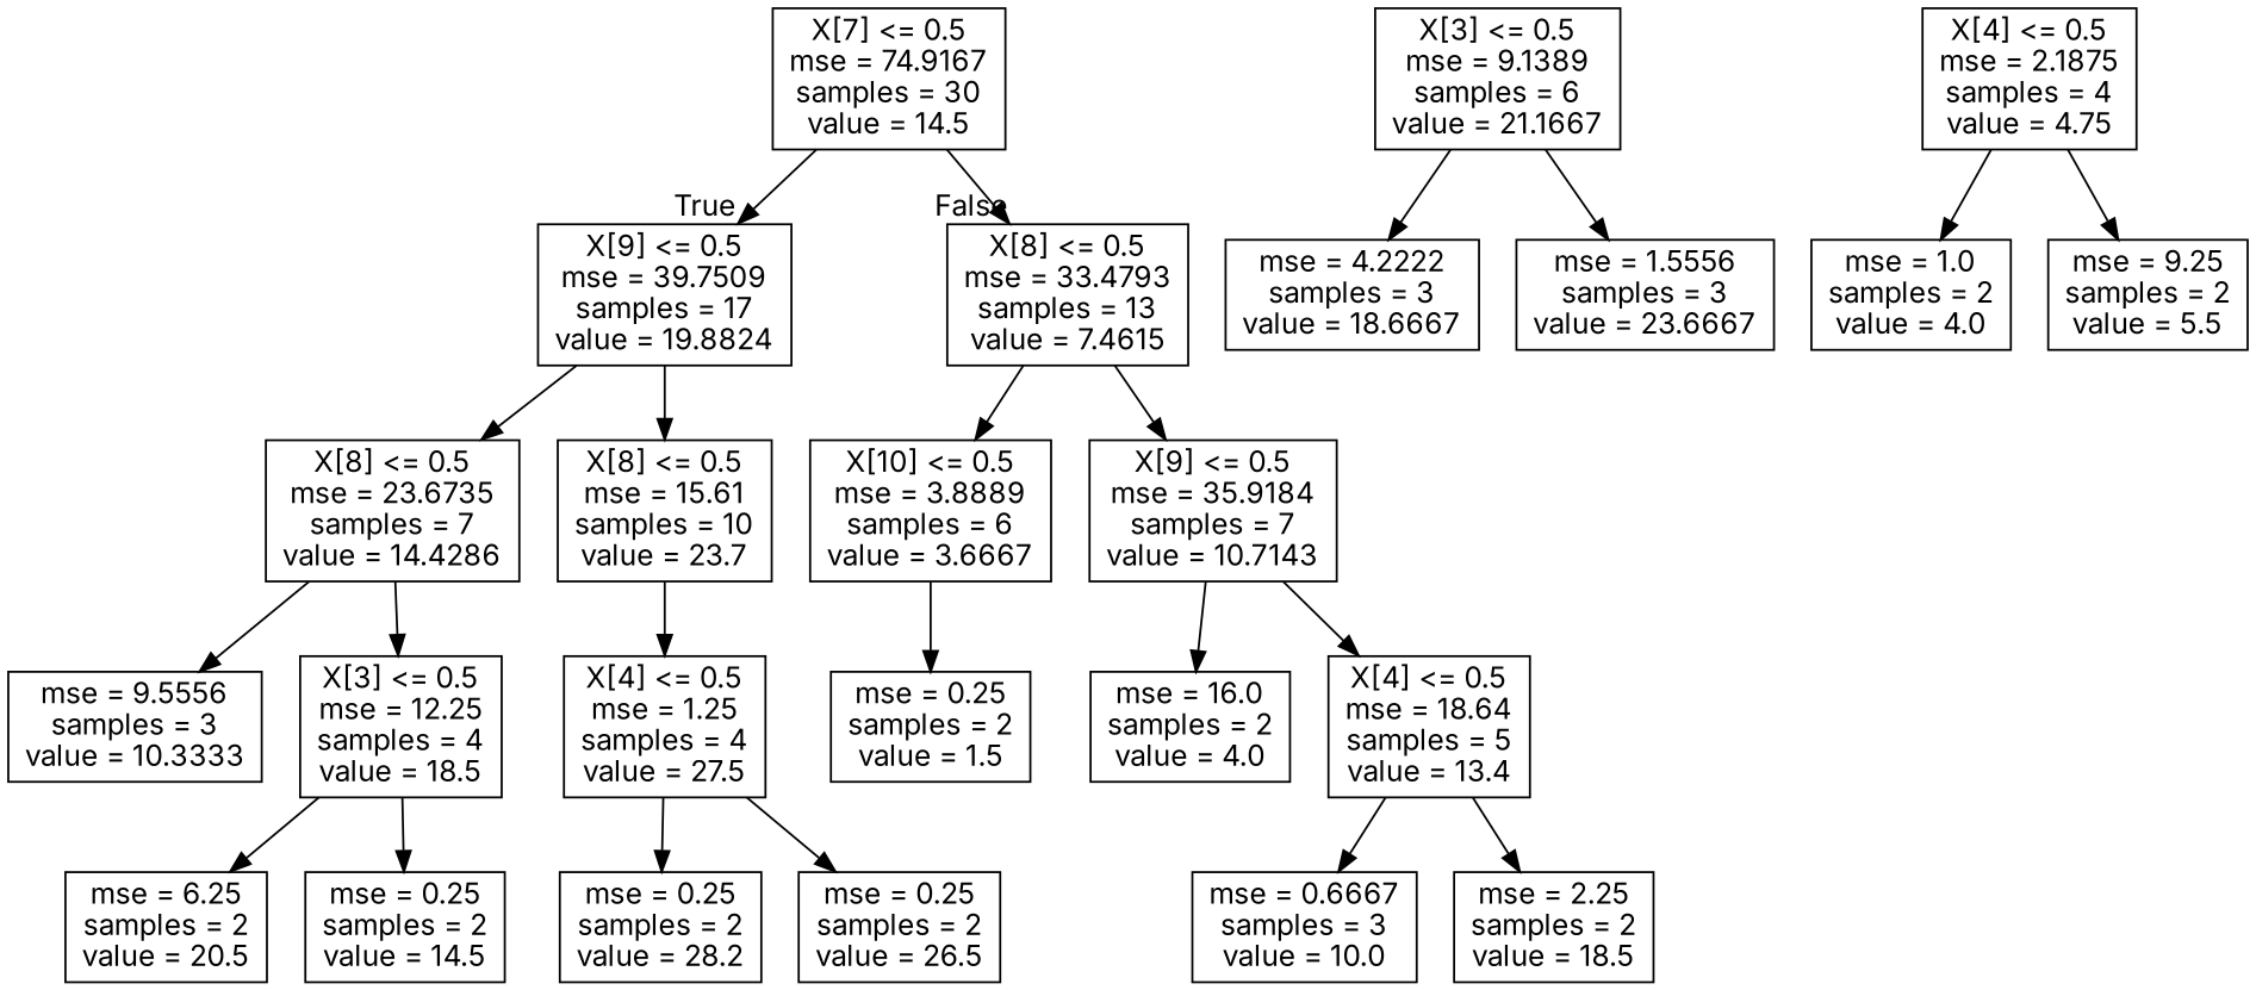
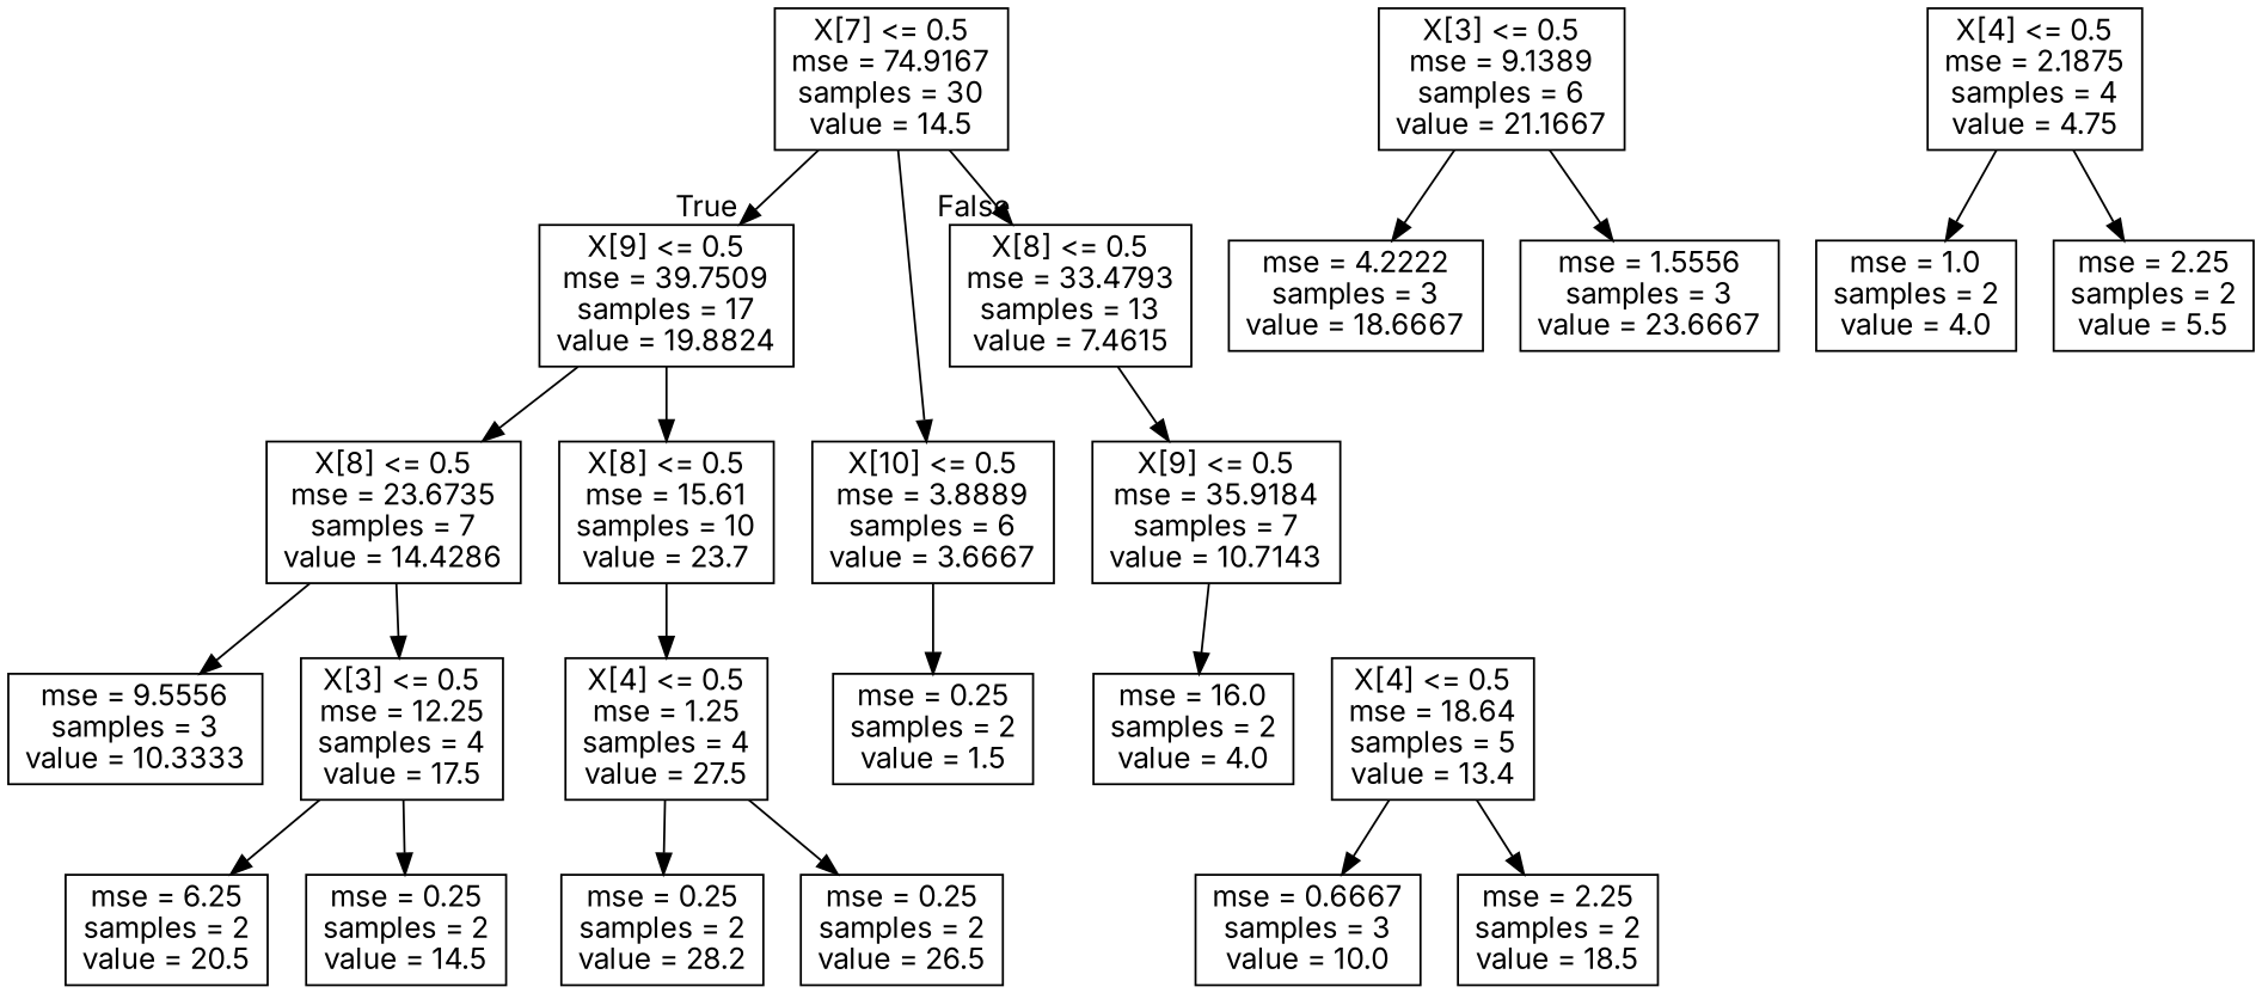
  digraph {
    fontname=Inter
    node [fontname=Inter shape=box]
    edge [fontname=Inter]
    n1 [label="X[7] <= 0.5\nmse = 74.9167\nsamples = 30\nvalue = 14.5"]
    n2 [label="X[9] <= 0.5\nmse = 39.7509\nsamples = 17\nvalue = 19.8824"]
    n3 [label="X[8] <= 0.5\nmse = 33.4793\nsamples = 13\nvalue = 7.4615"]
    n4 [label="X[8] <= 0.5\nmse = 23.6735\nsamples = 7\nvalue = 14.4286"]
    n5 [label="X[8] <= 0.5\nmse = 15.61\nsamples = 10\nvalue = 23.7"]
    n6 [label="X[10] <= 0.5\nmse = 3.8889\nsamples = 6\nvalue = 3.6667"]
    n7 [label="X[9] <= 0.5\nmse = 35.9184\nsamples = 7\nvalue = 10.7143"]
    n8 [label="mse = 9.5556\nsamples = 3\nvalue = 10.3333"]
-   n9 [label="X[3] <= 0.5\nmse = 12.25\nsamples = 4\nvalue = 18.5"]
+   n9 [label="X[3] <= 0.5\nmse = 12.25\nsamples = 4\nvalue = 17.5"]
    n10 [label="X[4] <= 0.5\nmse = 1.25\nsamples = 4\nvalue = 27.5"]
    n11 [label="mse = 6.25\nsamples = 2\nvalue = 20.5"]
    n12 [label="mse = 0.25\nsamples = 2\nvalue = 14.5"]
    n13 [label="X[3] <= 0.5\nmse = 9.1389\nsamples = 6\nvalue = 21.1667"]
    n14 [label="mse = 4.2222\nsamples = 3\nvalue = 18.6667"]
    n15 [label="mse = 1.5556\nsamples = 3\nvalue = 23.6667"]
    n16 [label="mse = 0.25\nsamples = 2\nvalue = 28.2"]
    n17 [label="mse = 0.25\nsamples = 2\nvalue = 26.5"]
    n18 [label="mse = 0.25\nsamples = 2\nvalue = 1.5"]
    n19 [label="mse = 16.0\nsamples = 2\nvalue = 4.0"]
    n20 [label="X[4] <= 0.5\nmse = 18.64\nsamples = 5\nvalue = 13.4"]
    n21 [label="X[4] <= 0.5\nmse = 2.1875\nsamples = 4\nvalue = 4.75"]
    n22 [label="mse = 1.0\nsamples = 2\nvalue = 4.0"]
-   n23 [label="mse = 9.25\nsamples = 2\nvalue = 5.5"]
+   n23 [label="mse = 2.25\nsamples = 2\nvalue = 5.5"]
    n24 [label="mse = 0.6667\nsamples = 3\nvalue = 10.0"]
    n25 [label="mse = 2.25\nsamples = 2\nvalue = 18.5"]
    n1 -> n2 [headlabel=True labelangle=45 labeldistance=2.5]
    n1 -> n3 [headlabel=False labelangle=-45 labeldistance=2.5]
    n2 -> n4
    n2 -> n5
-   n3 -> n6
+   n1 -> n6
    n3 -> n7
    n4 -> n8
    n4 -> n9
    n5 -> n10
    n6 -> n18
    n7 -> n19
-   n7 -> n20
    n9 -> n11
    n9 -> n12
    n10 -> n16
    n10 -> n17
    n13 -> n14
    n13 -> n15
    n20 -> n24
    n20 -> n25
    n21 -> n22
    n21 -> n23
  }
